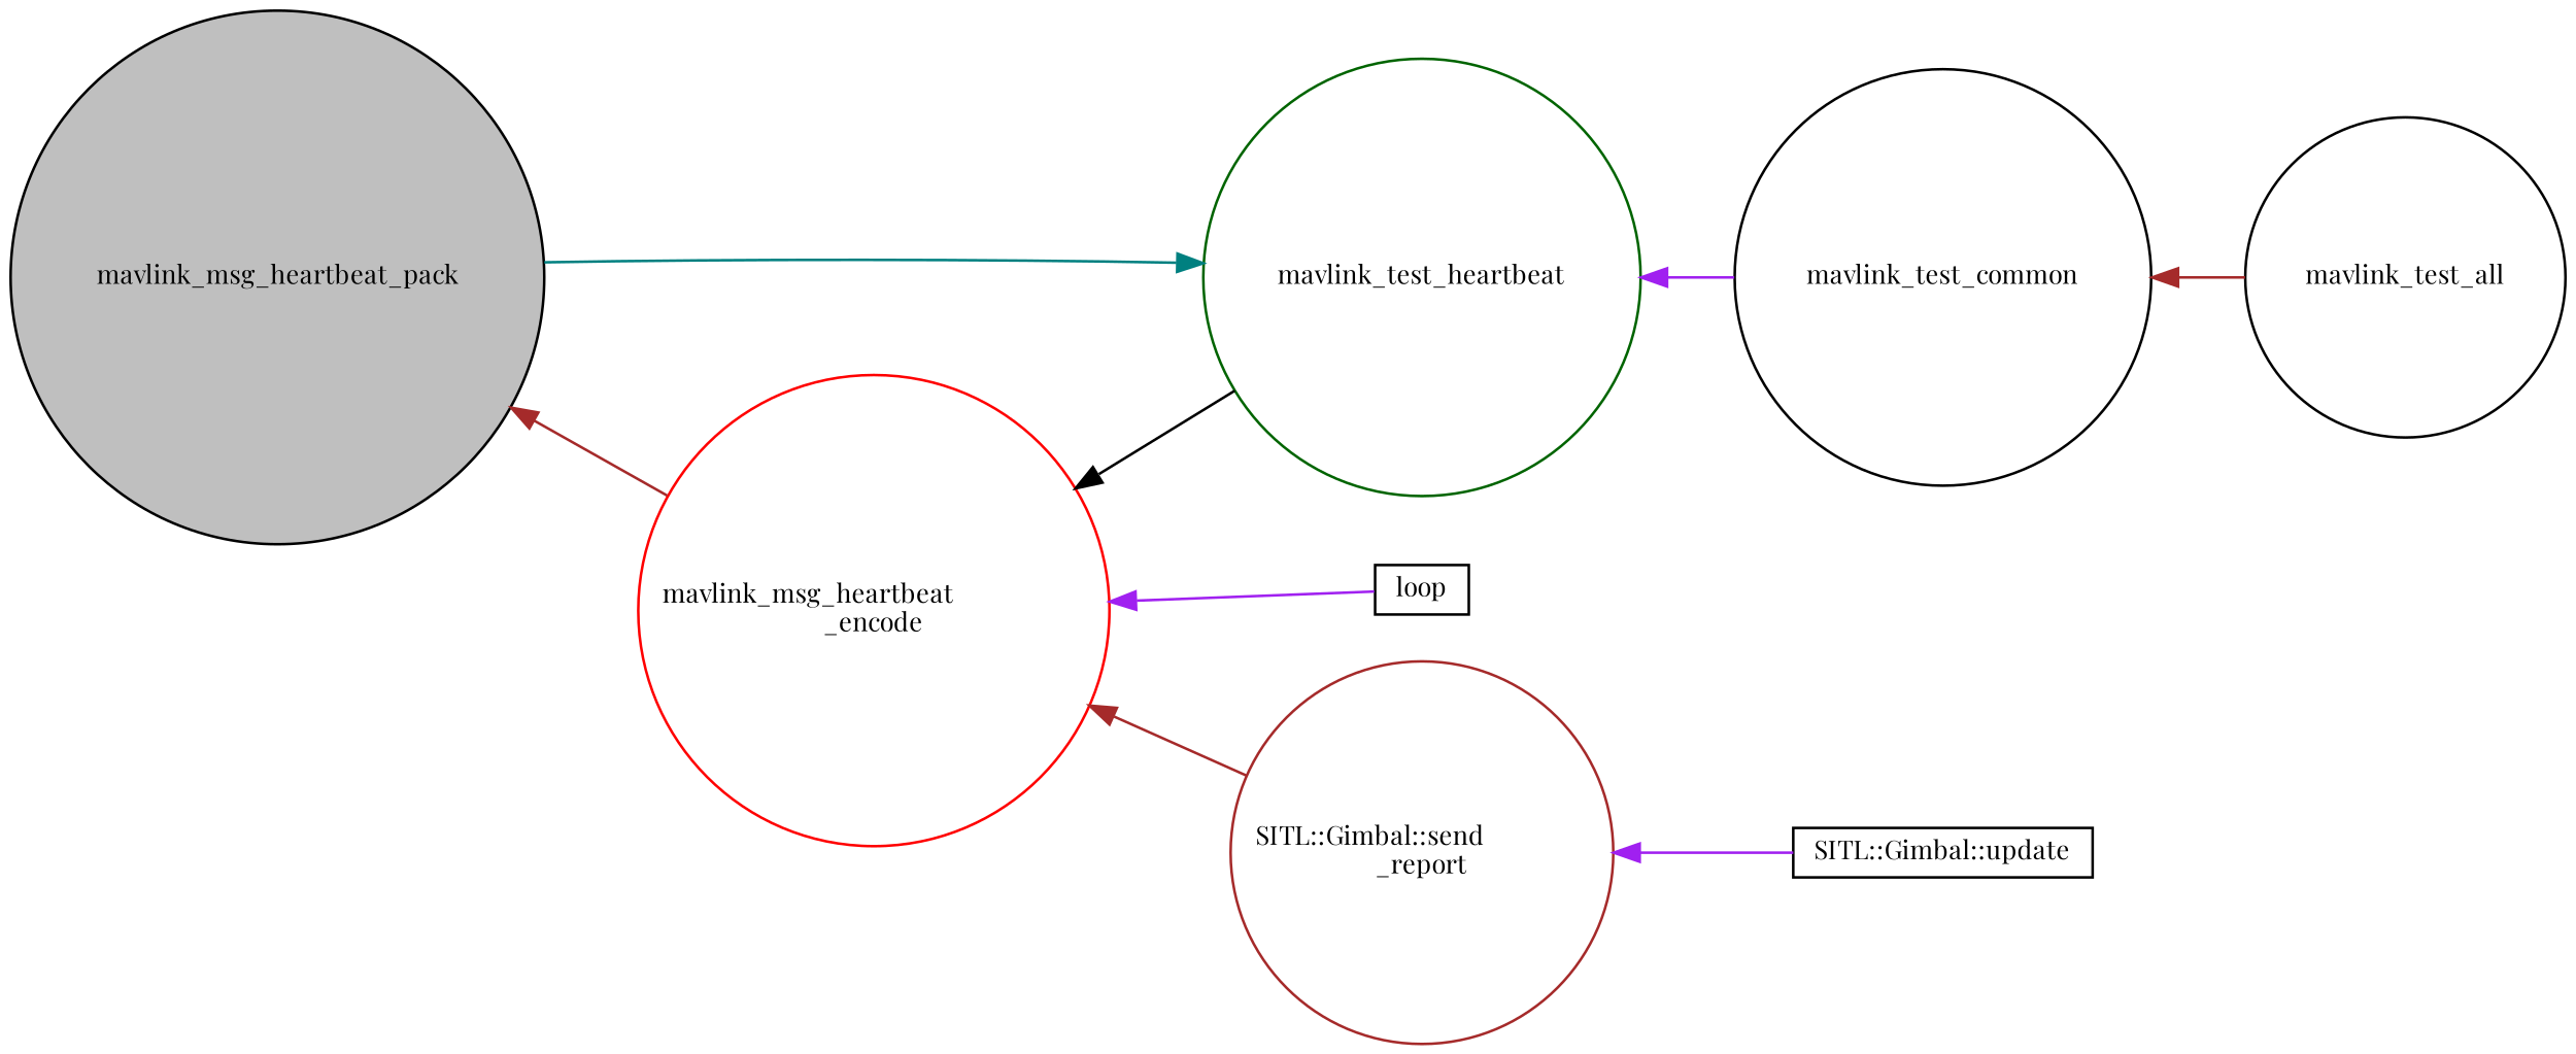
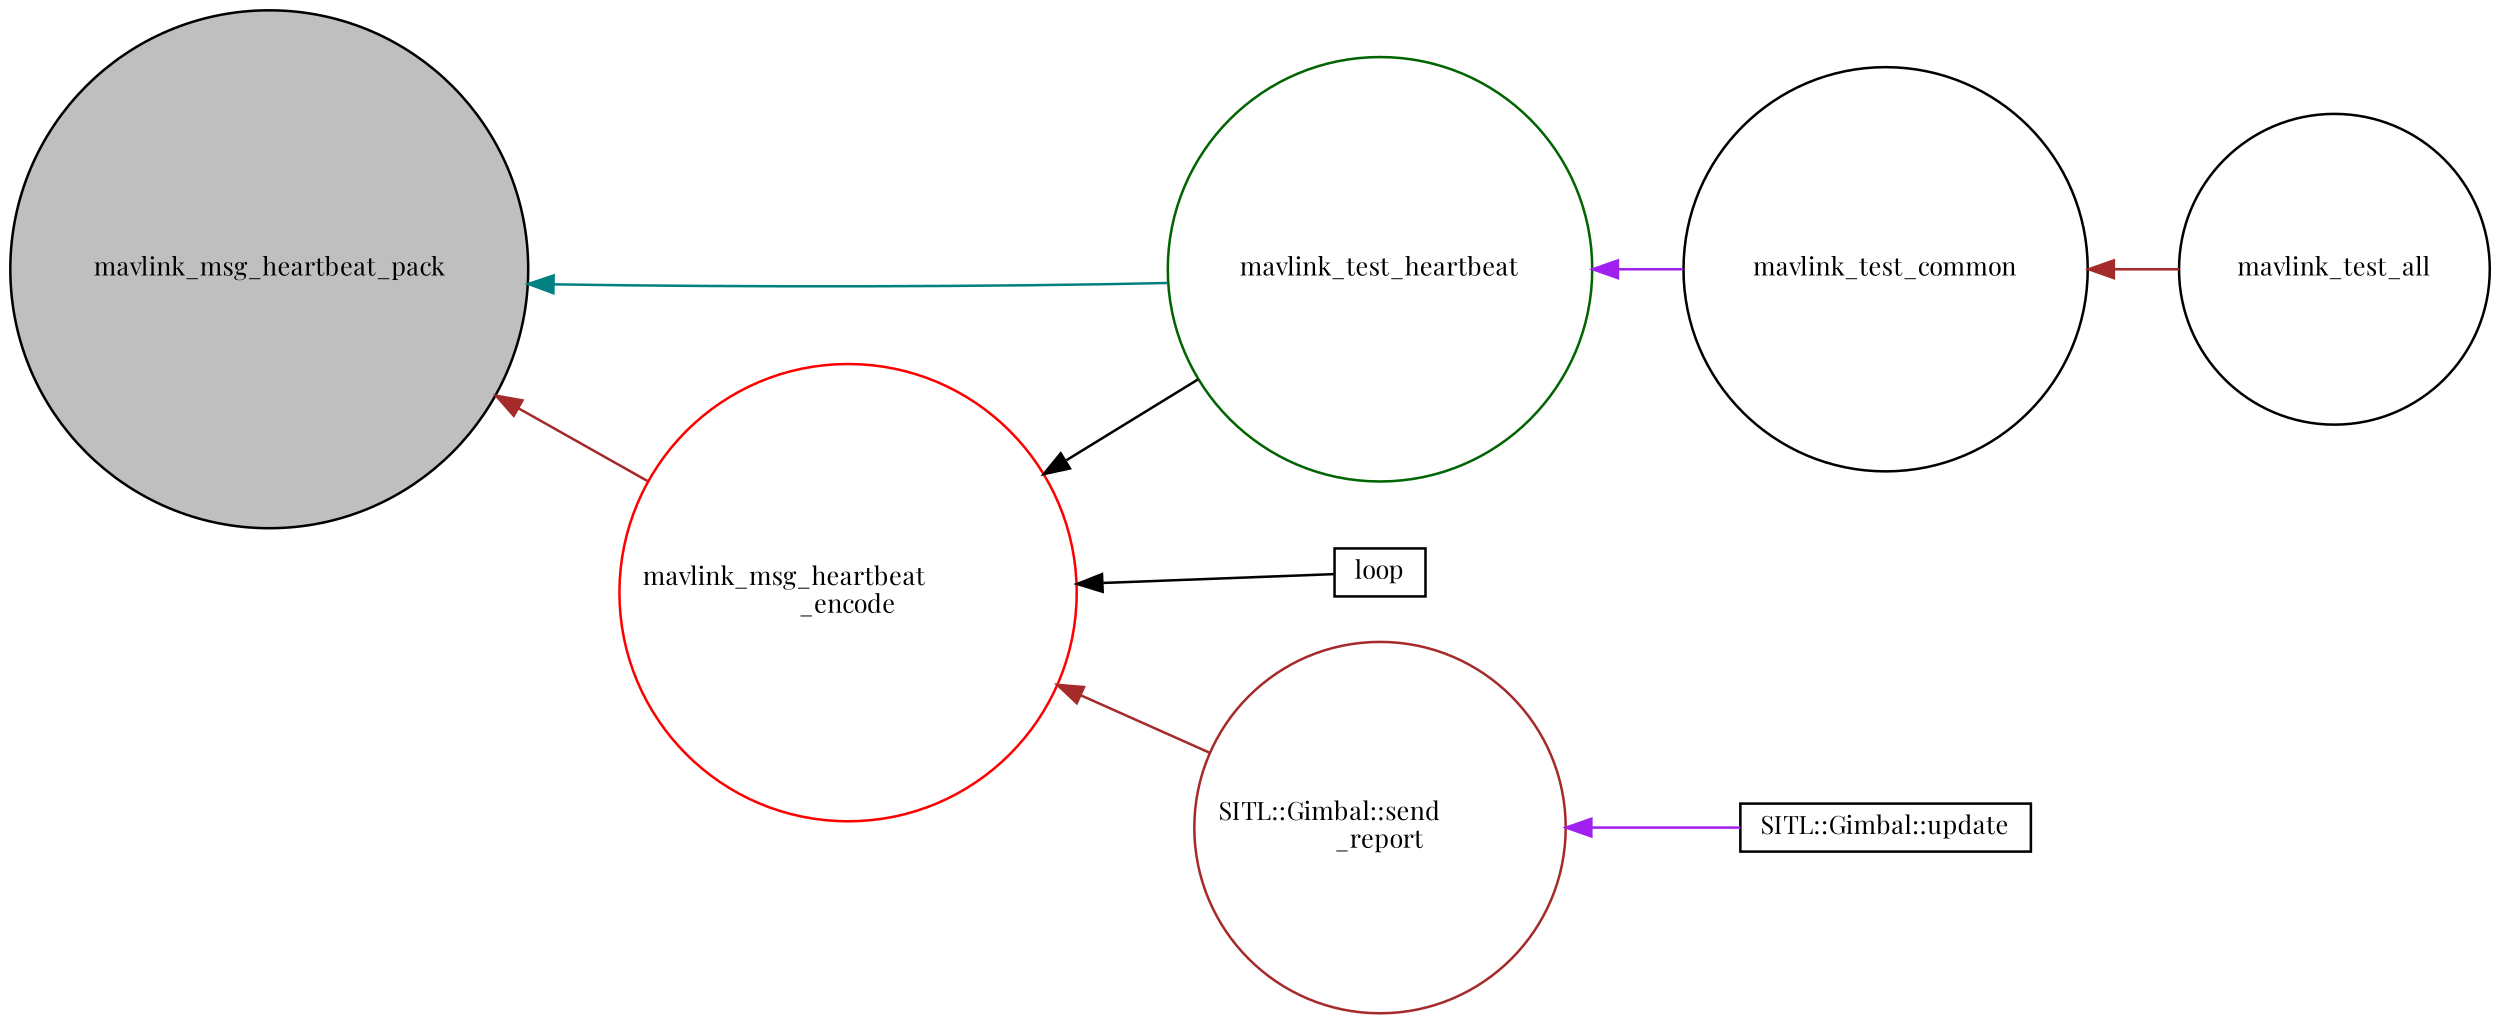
  digraph {
    fontname="Playfair Display"
    rankdir=LR
    node [color=black fillcolor=white fontname="Playfair Display" fontsize=10 shape=circle style=filled]
    edge [color=brown dir=back fontname="Playfair Display" fontsize=10 labelfontname=Helvetica labelfontsize=10 style=solid]
    n1 [fillcolor=grey75 fontcolor=black height=0.2 label=mavlink_msg_heartbeat_pack width=0.4]
    n2 [color=red height=0.2 label="mavlink_msg_heartbeat\l_encode" width=0.4]
    n3 [color=darkgreen height=0.2 label=mavlink_test_heartbeat width=0.4]
    n4 [height=0.2 label=loop shape=box width=0.4]
    n5 [color=brown height=0.2 label="SITL::Gimbal::send\l_report" width=0.4]
    n6 [height=0.2 label=mavlink_test_common width=0.4]
    n7 [height=0.2 label="SITL::Gimbal::update" shape=box width=0.4]
    n8 [height=0.2 label=mavlink_test_all width=0.4]
    n1 -> n2
-   n3 -> n1 [color=teal]
+   n1 -> n3 [color=teal]
    n2 -> n3 [color=black]
-   n2 -> n4 [color=purple]
+   n2 -> n4 [color=black]
    n2 -> n5
    n3 -> n6 [color=purple]
    n5 -> n7 [color=purple]
    n6 -> n8
  }
